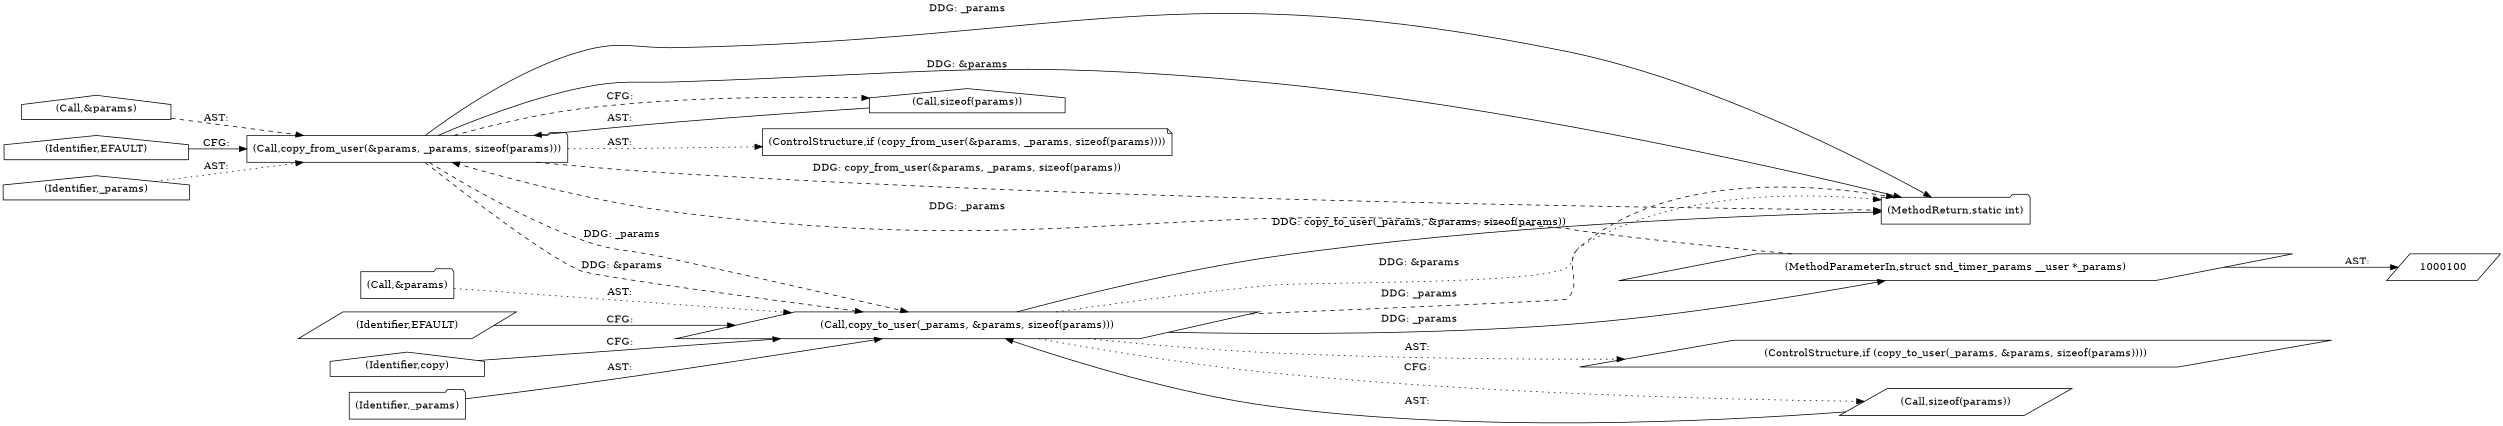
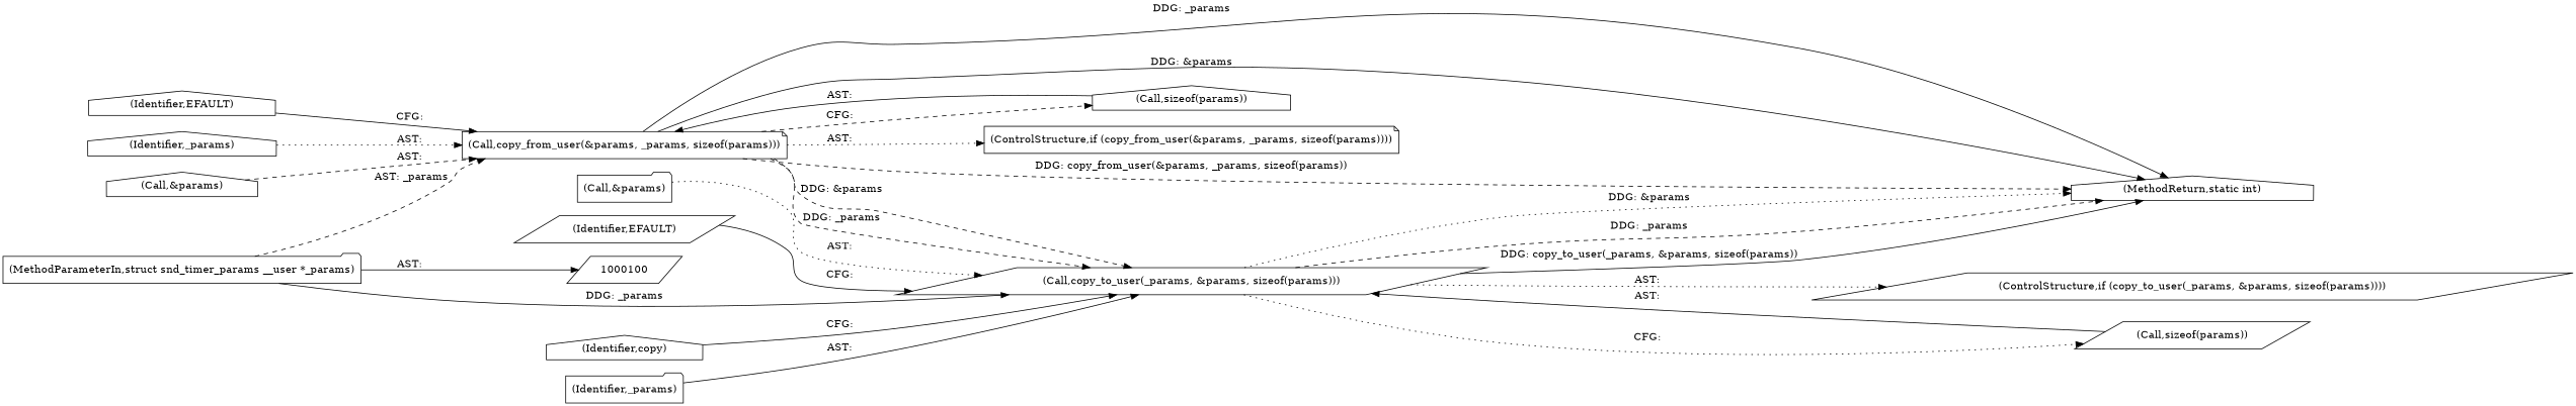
  digraph {
    rankdir=LR
    node [shape=parallelogram]
    edge [style=solid]
-   n1 [label="(Call,copy_from_user(&params, _params, sizeof(params)))" shape=folder]
+   n1 [label="(Call,copy_from_user(&params, _params, sizeof(params)))" shape=note]
    n2 [label="(Call,copy_to_user(_params, &params, sizeof(params)))"]
    n3 [label="(Call,sizeof(params))" shape=house]
    n4 [label="(ControlStructure,if (copy_from_user(&params, _params, sizeof(params))))" shape=note]
-   n5 [label="(MethodReturn,static int)" shape=folder]
+   n5 [label="(MethodReturn,static int)" shape=house]
    n6 [label="(ControlStructure,if (copy_to_user(_params, &params, sizeof(params))))"]
    n7 [label="(Call,sizeof(params))"]
-   n8 [label="(MethodParameterIn,struct snd_timer_params __user *_params)"]
+   n8 [label="(MethodParameterIn,struct snd_timer_params __user *_params)" shape=folder]
    1000100
    n10 [label="(Call,&params)" shape=folder]
    n11 [label="(Call,&params)" shape=house]
    n12 [label="(Identifier,EFAULT)" shape=house]
    n13 [label="(Identifier,EFAULT)"]
    n14 [label="(Identifier,copy)" shape=house]
    n15 [label="(Identifier,_params)" shape=house]
    n16 [label="(Identifier,_params)" shape=folder]
    n1 -> n2 [label="DDG: _params" style=dashed]
    n1 -> n2 [label="DDG: &params" style=dashed]
    n1 -> n3 [label="CFG: " style=dashed]
    n1 -> n4 [label="AST: " style=dotted]
    n1 -> n5 [label="DDG: _params"]
    n1 -> n5 [label="DDG: &params"]
    n1 -> n5 [label="DDG: copy_from_user(&params, _params, sizeof(params))" style=dashed]
    n2 -> n5 [label="DDG: &params" style=dotted]
    n2 -> n5 [label="DDG: _params" style=dashed]
    n2 -> n5 [label="DDG: copy_to_user(_params, &params, sizeof(params))"]
    n2 -> n6 [label="AST: " style=dotted]
    n2 -> n7 [label="CFG: " style=dotted]
    n3 -> n1 [label="AST: "]
    n7 -> n2 [label="AST: "]
-   n8 -> n1 [label="DDG: _params" style=dashed]
-   n2 -> n8 [label="DDG: _params"]
+   n8 -> n1 [label="AST: _params" style=dashed]
+   n8 -> n2 [label="DDG: _params"]
    n8 -> 1000100 [label="AST: "]
    n10 -> n2 [label="AST: " style=dotted]
    n11 -> n1 [label="AST: " style=dashed]
    n12 -> n1 [label="CFG: "]
    n13 -> n2 [label="CFG: "]
    n14 -> n2 [label="CFG: "]
    n15 -> n1 [label="AST: " style=dotted]
    n16 -> n2 [label="AST: "]
  }
